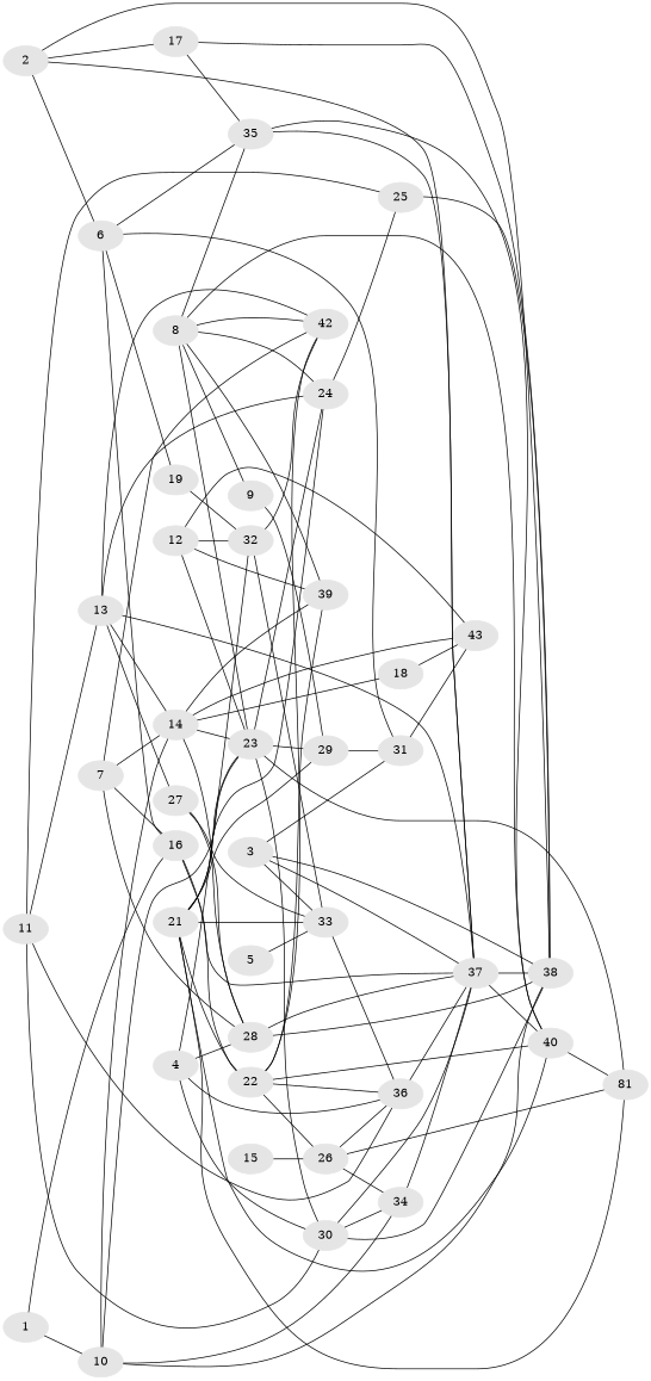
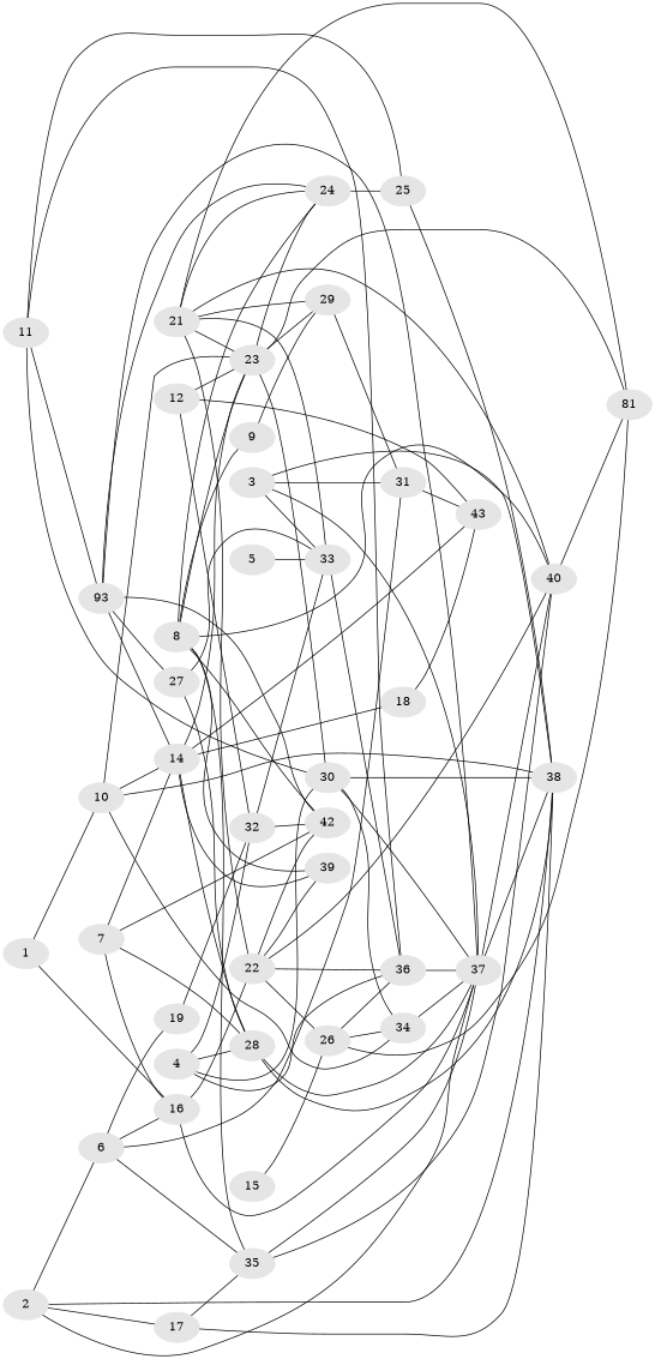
  graph {
    rankdir=LR
    node [color=gray90 style=filled]
    edge [weight=1.0]
    1
    10
    16
    38
    14
    23
    34
    37
    22
    2
    6
    17
    31
    19
    35
    40
    3
    33
    43
    36
    4
    28
    30
    32
    42
    5
    7
    39
    18
    8
    9
    24
    29
    n34 [label=81]
    25
    11
-   13
+   13 [label=93]
    27
    12
    15
    26
    21
    1 -- 10
    1 -- 16
    10 -- 38
    10 -- 14
    10 -- 23
    10 -- 34
    16 -- 37
    16 -- 22
    14 -- 23
    14 -- 43
    14 -- 28
    14 -- 39
    14 -- 18
    23 -- 30
    23 -- 24
    23 -- 29
    23 -- n34
    34 -- 37
    37 -- 38
    37 -- 40
    22 -- 40
    22 -- 36
    22 -- 42
    22 -- 39
    22 -- 26
    2 -- 38
    2 -- 37
    2 -- 6
    2 -- 17
    6 -- 16
    6 -- 31
    6 -- 19
    6 -- 35
    17 -- 38
    17 -- 35
    31 -- 43
    19 -- 32
    35 -- 37
    35 -- 40
    40 -- n34
    3 -- 38
    3 -- 37
    3 -- 31
    3 -- 33
    33 -- 36
    36 -- 37
    4 -- 36
    4 -- 28
    4 -- 30
    4 -- 32
    28 -- 38
    28 -- 37
    30 -- 38 [weight=2.0]
    30 -- 34
    30 -- 37
    32 -- 33
    32 -- 42
    5 -- 33 [weight=2.0]
    7 -- 16
    7 -- 14
    7 -- 28
    7 -- 42
    18 -- 43
    8 -- 23
    8 -- 35
    8 -- 40
    8 -- 42
    8 -- 39
    8 -- 9
    8 -- 24
    9 -- 29
    24 -- 25
    29 -- 31
    25 -- 38
    11 -- 36
    11 -- 30
    11 -- 25
    11 -- 13
    13 -- 14
    13 -- 37
    13 -- 42 [weight=2.0]
    13 -- 24
    13 -- 27
    27 -- 33
    27 -- 28
    12 -- 23
    12 -- 43 [weight=2.0]
    12 -- 32
-   12 -- 39
    15 -- 26
    26 -- 34
    26 -- 36
    26 -- n34
    21 -- 23
    21 -- 22
    21 -- 40
    21 -- 33 [weight=3.0]
    21 -- 24
    21 -- 29
    21 -- n34
  }
